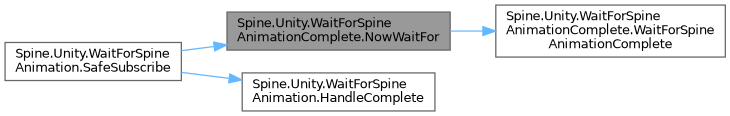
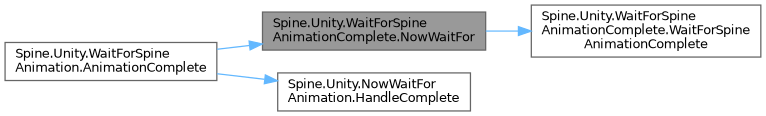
  digraph {
    rankdir=LR
    node [color=grey40 fillcolor=white fontname=Helvetica fontsize=10 shape=box style=filled]
    edge [color=steelblue1 fontname=Helvetica fontsize=10 labelfontname=Helvetica labelfontsize=10 style=solid]
    n1 [color=gray40 fillcolor=grey60 fontcolor=black height=0.2 label="Spine.Unity.WaitForSpine\lAnimationComplete.NowWaitFor" width=0.4]
    n2 [height=0.2 label="Spine.Unity.WaitForSpine\lAnimationComplete.WaitForSpine\lAnimationComplete" width=0.4]
-   n3 [height=0.2 label="Spine.Unity.WaitForSpine\lAnimation.SafeSubscribe" width=0.4]
-   n4 [height=0.2 label="Spine.Unity.WaitForSpine\lAnimation.HandleComplete" width=0.4]
+   n3 [height=0.2 label="Spine.Unity.WaitForSpine\lAnimation.AnimationComplete" width=0.4]
+   n4 [height=0.2 label="Spine.Unity.NowWaitFor\lAnimation.HandleComplete" width=0.4]
    n1 -> n2
    n3 -> n1
    n3 -> n4
  }
